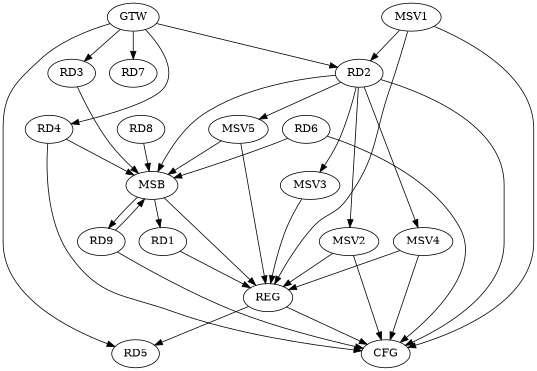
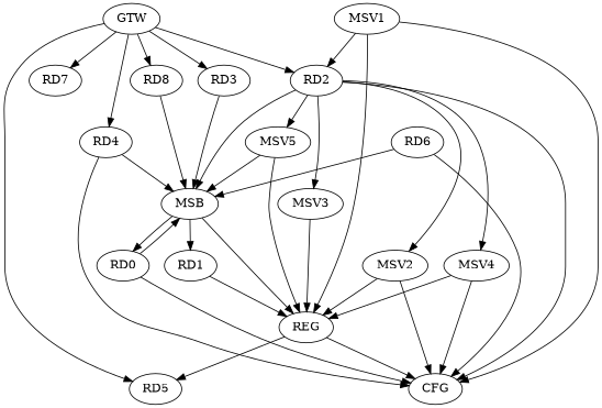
  strict digraph {
    n1 [label=RD1]
    n2 [label=REG]
    n3 [label=CFG]
    n4 [label=RD5]
    n5 [label=RD2]
    n6 [label=MSB]
    n7 [label=MSV2]
    n8 [label=MSV3]
    n9 [label=MSV4]
    n10 [label=MSV5]
-   n11 [label=RD9]
+   n11 [label=RD0]
    n12 [label=MSV1]
    n13 [label=RD3]
    n14 [label=RD4]
    n15 [label=RD6]
    n16 [label=RD7]
    n17 [label=RD8]
    n18 [label=GTW]
    n1 -> n2
    n2 -> n3
    n2 -> n4
    n5 -> n3
    n5 -> n6
    n5 -> n7
    n5 -> n8
    n5 -> n9
    n5 -> n10
    n6 -> n1
    n6 -> n2
    n6 -> n11
    n7 -> n2
    n7 -> n3
    n8 -> n2
    n9 -> n2
    n9 -> n3
    n10 -> n2
    n10 -> n6
    n11 -> n3
    n11 -> n6
    n12 -> n2
    n12 -> n3
    n12 -> n5
    n13 -> n6
    n14 -> n3
    n14 -> n6
    n15 -> n3
    n15 -> n6
    n17 -> n6
    n18 -> n4
    n18 -> n5
    n18 -> n13
    n18 -> n14
    n18 -> n16
+   n18 -> n17
  }
